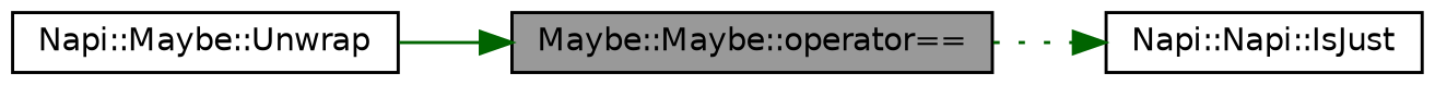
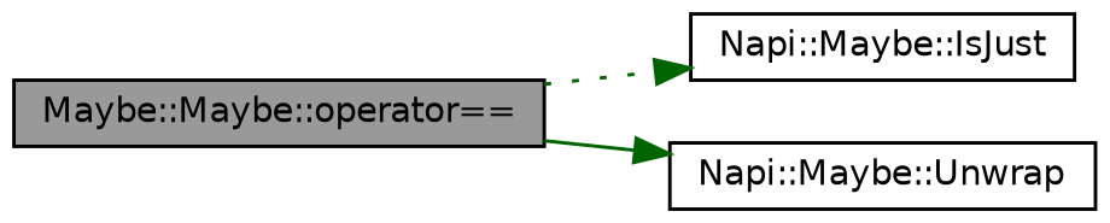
  digraph {
    rankdir=LR
    node [color=black fillcolor=white fontname=Helvetica fontsize=10 shape=box style=filled]
    edge [color=darkgreen fontname=Helvetica fontsize=10 labelfontname=Helvetica labelfontsize=10]
    n1 [fillcolor=grey60 fontcolor=black height=0.2 label="Maybe::Maybe::operator==" width=0.4]
-   n2 [height=0.2 label="Napi::Napi::IsJust" width=0.4]
+   n2 [height=0.2 label="Napi::Maybe::IsJust" width=0.4]
    n3 [height=0.2 label="Napi::Maybe::Unwrap" width=0.4]
    n1 -> n2 [style=dotted]
-   n3 -> n1 [style=solid]
+   n1 -> n3 [style=solid]
  }
